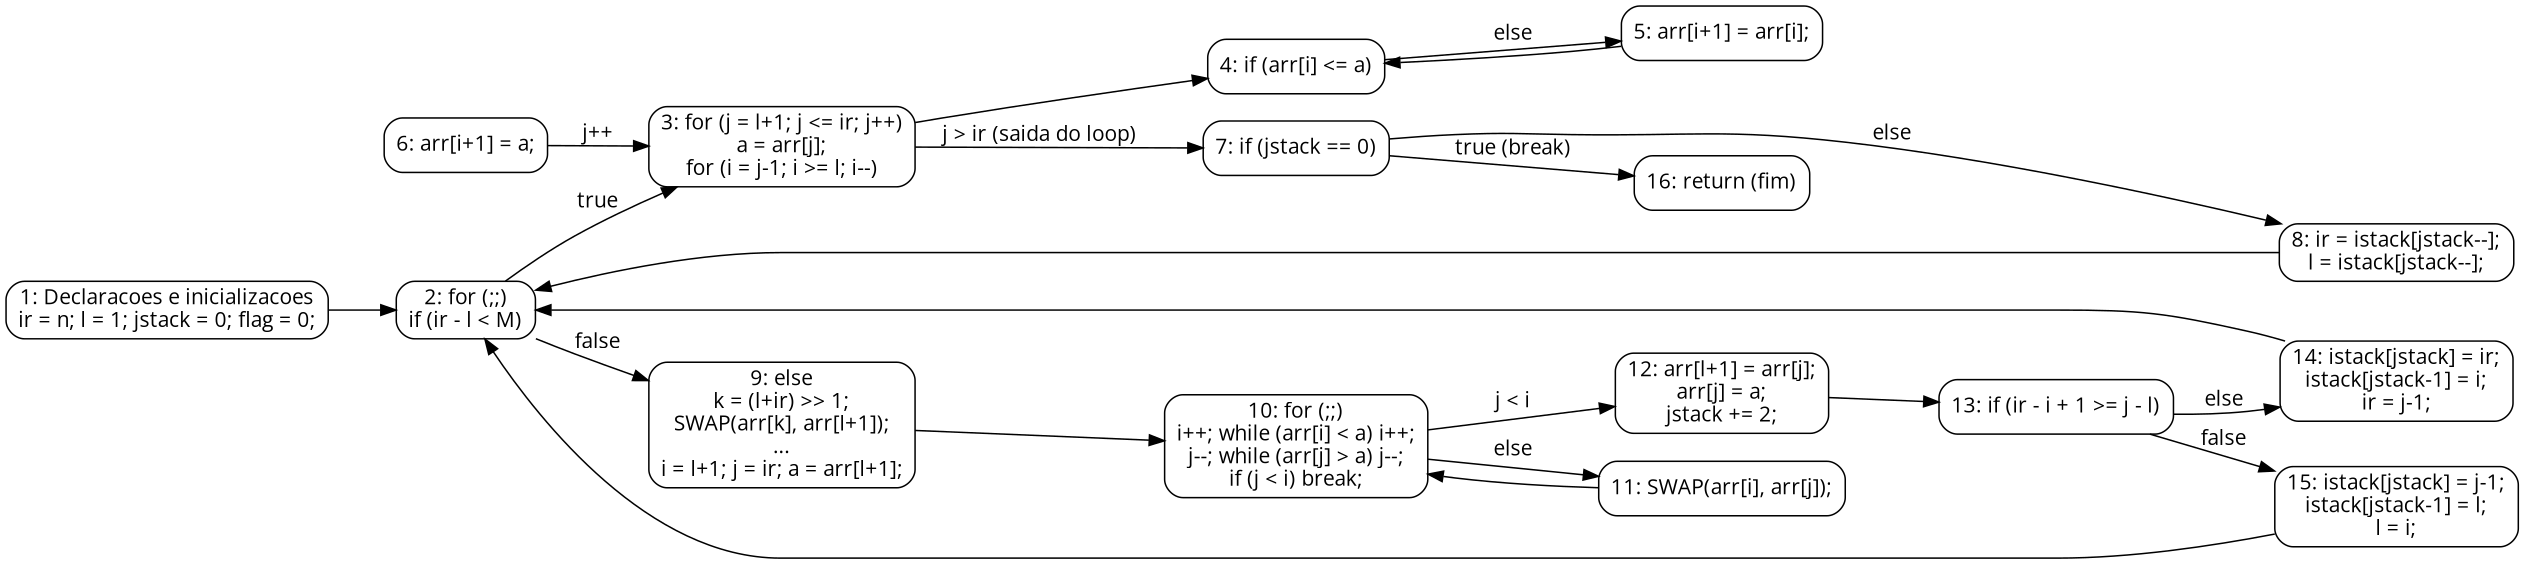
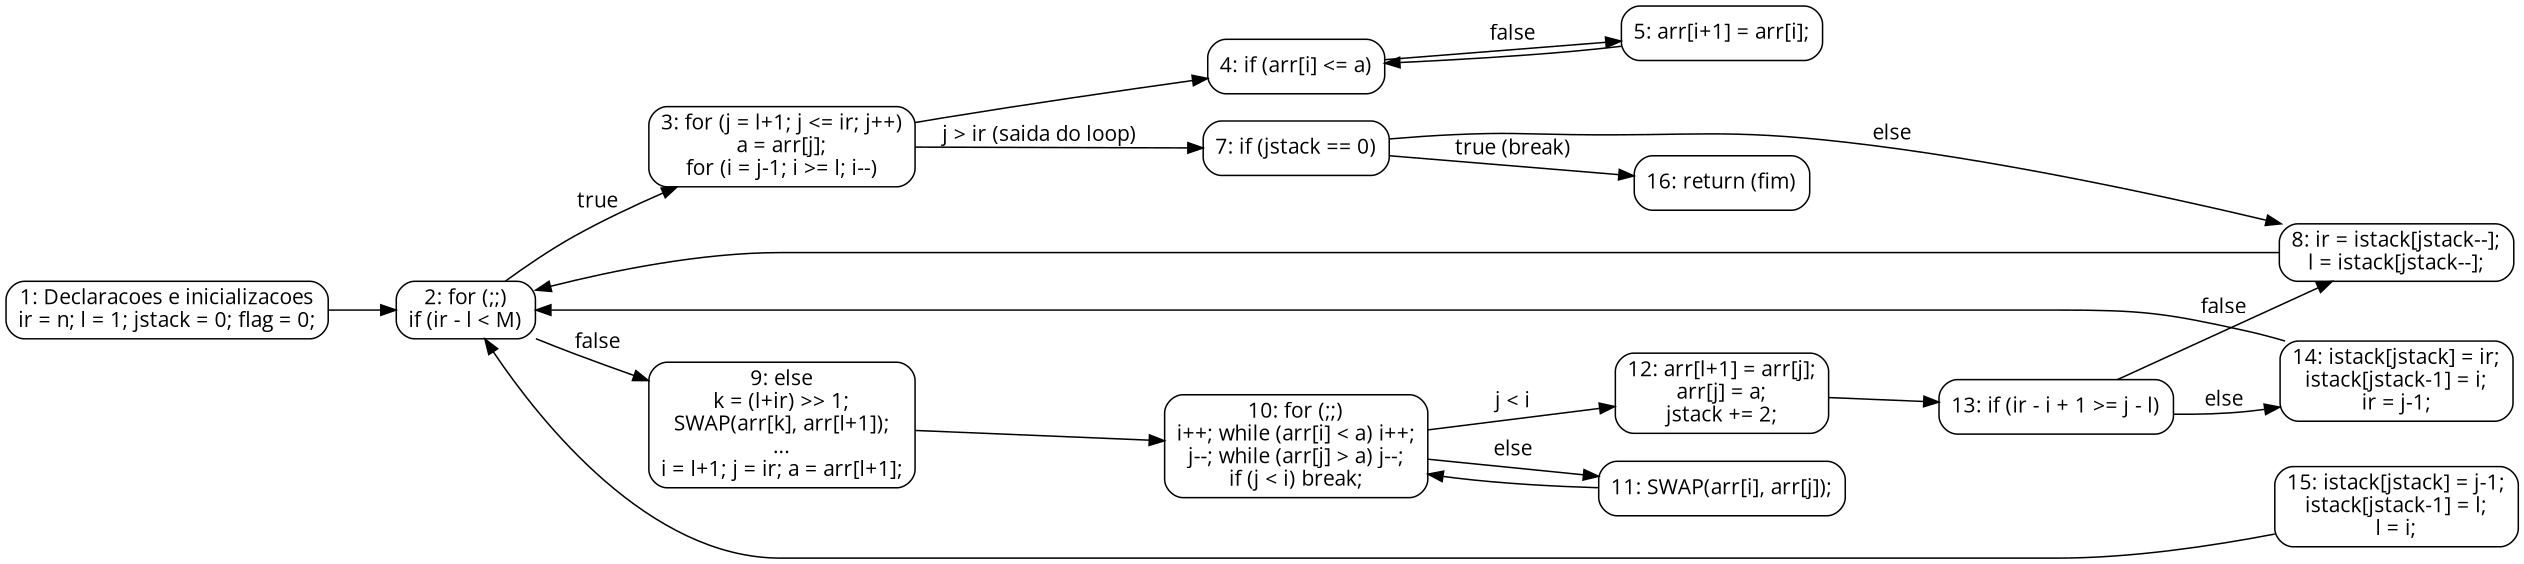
  digraph {
    fontname="Open Sans"
    rankdir=LR
    node [fontname="Open Sans" shape=box style=rounded]
    edge [fontname="Open Sans"]
    n1 [label="1: Declaracoes e inicializacoes\nir = n; l = 1; jstack = 0; flag = 0;"]
    n2 [label="2: for (;;)\nif (ir - l < M)"]
    n3 [label="3: for (j = l+1; j <= ir; j++)\na = arr[j];\nfor (i = j-1; i >= l; i--)"]
    n4 [label="9: else\nk = (l+ir) >> 1;\nSWAP(arr[k], arr[l+1]);\n...\ni = l+1; j = ir; a = arr[l+1];"]
    n5 [label="4: if (arr[i] <= a)"]
    n6 [label="7: if (jstack == 0)"]
    n7 [label="10: for (;;)\ni++; while (arr[i] < a) i++;\nj--; while (arr[j] > a) j--;\nif (j < i) break;"]
    n8 [label="5: arr[i+1] = arr[i];"]
    n9 [label="8: ir = istack[jstack--];\nl = istack[jstack--];"]
    n10 [label="16: return (fim)"]
-   n11 [label="6: arr[i+1] = a;"]
    n12 [label="11: SWAP(arr[i], arr[j]);"]
    n13 [label="12: arr[l+1] = arr[j];\narr[j] = a;\njstack += 2;"]
    n14 [label="13: if (ir - i + 1 >= j - l)"]
    n15 [label="14: istack[jstack] = ir;\nistack[jstack-1] = i;\nir = j-1;"]
    n16 [label="15: istack[jstack] = j-1;\nistack[jstack-1] = l;\nl = i;"]
    n1 -> n2
    n2 -> n3 [label=true]
    n2 -> n4 [label=false]
    n3 -> n5
    n3 -> n6 [label="j > ir (saida do loop)"]
    n4 -> n7
-   n5 -> n8 [label=else]
+   n5 -> n8 [label=false]
    n6 -> n9 [label=else]
    n6 -> n10 [label="true (break)"]
    n7 -> n12 [label=else]
    n7 -> n13 [label="j < i"]
    n8 -> n5
    n9 -> n2
-   n11 -> n3 [label="j++"]
    n12 -> n7
    n13 -> n14
    n14 -> n15 [label=else]
-   n14 -> n16 [label=false]
+   n14 -> n9 [label=false]
    n15 -> n2
    n16 -> n2
  }
